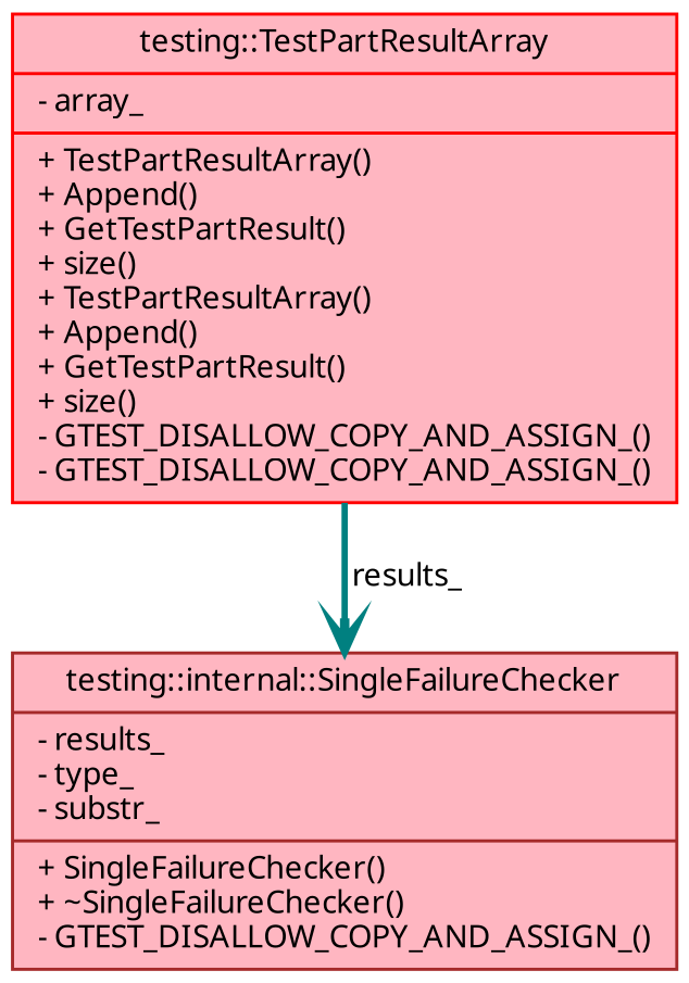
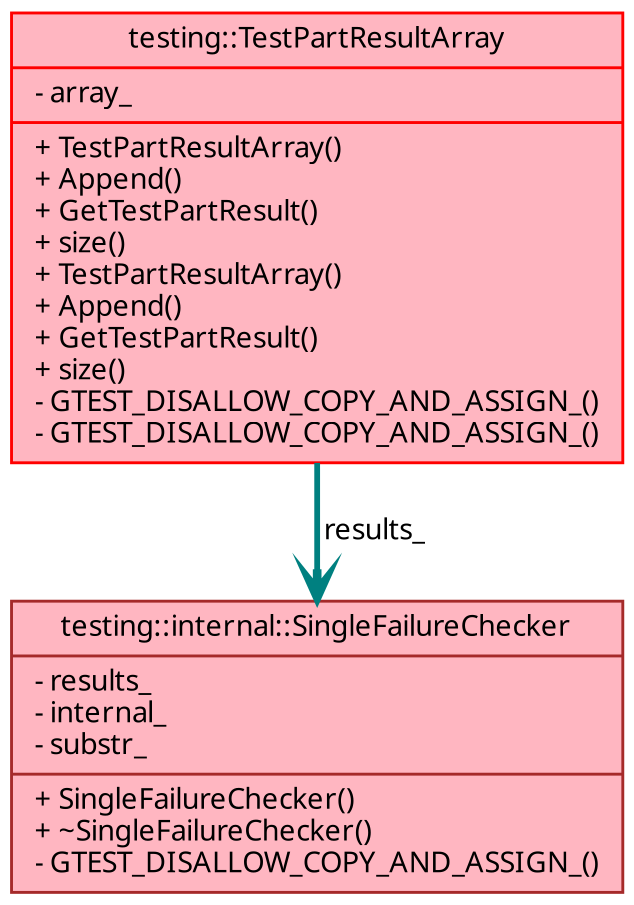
  digraph {
    fontname="Noto Sans"
    node [fillcolor=lightpink fontname="Noto Sans" fontsize=10 shape=record style=filled]
-   n1 [color=brown fontcolor=black height=0.2 label="{testing::internal::SingleFailureChecker\n|- results_\l- type_\l- substr_\l|+ SingleFailureChecker()\l+ ~SingleFailureChecker()\l- GTEST_DISALLOW_COPY_AND_ASSIGN_()\l}" width=0.4]
+   n1 [color=brown fontcolor=black height=0.2 label="{testing::internal::SingleFailureChecker\n|- results_\l- internal_\l- substr_\l|+ SingleFailureChecker()\l+ ~SingleFailureChecker()\l- GTEST_DISALLOW_COPY_AND_ASSIGN_()\l}" width=0.4]
    n2 [color=red height=0.2 label="{testing::TestPartResultArray\n|- array_\l|+ TestPartResultArray()\l+ Append()\l+ GetTestPartResult()\l+ size()\l+ TestPartResultArray()\l+ Append()\l+ GetTestPartResult()\l+ size()\l- GTEST_DISALLOW_COPY_AND_ASSIGN_()\l- GTEST_DISALLOW_COPY_AND_ASSIGN_()\l}" width=0.4]
    n2 -> n1 [arrowhead=vee color=teal fontname="Noto Sans" fontsize=10 label=" results_" labelfontname=Helvetica labelfontsize=10 style=bold]
  }
